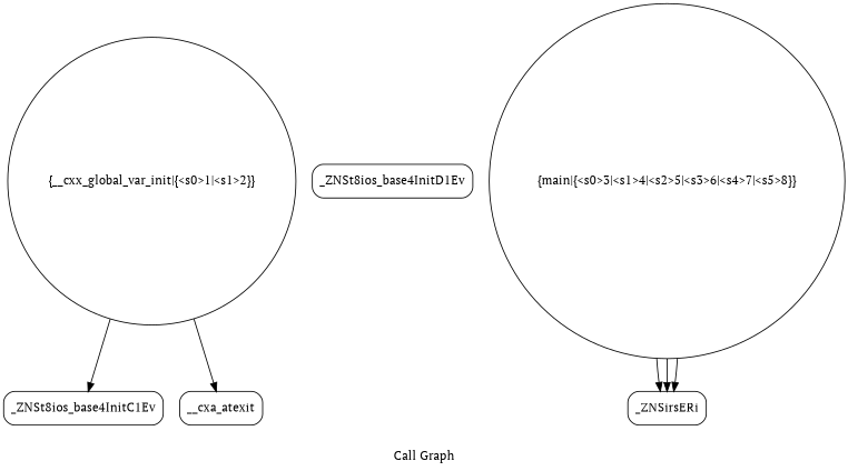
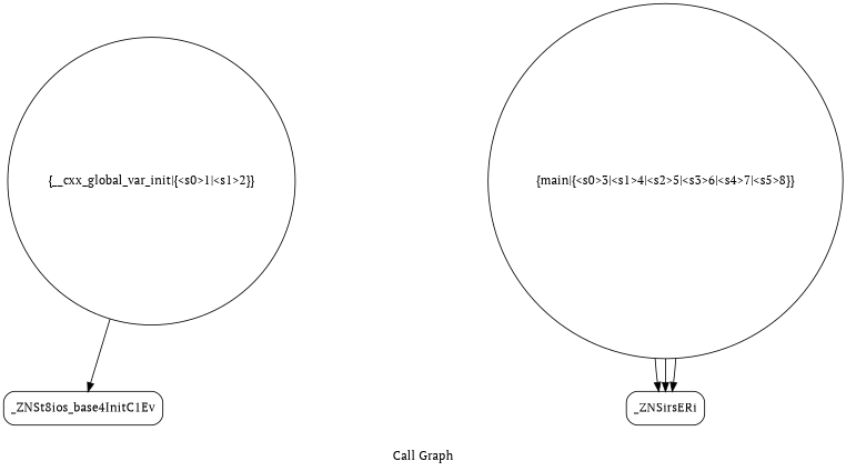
  digraph {
    fontname="PT Serif"
    label="Call Graph"
    node [fontname="PT Serif" shape=Mrecord]
    edge [color=black fontname="PT Serif" tailport=s0]
    n1 [label="{__cxx_global_var_init|{<s0>1|<s1>2}}" shape=circle]
    n2 [label="{_ZNSt8ios_base4InitC1Ev}"]
-   n3 [label="{__cxa_atexit}"]
-   n4 [label="{_ZNSt8ios_base4InitD1Ev}"]
    n5 [label="{main|{<s0>3|<s1>4|<s2>5|<s3>6|<s4>7|<s5>8}}" shape=circle]
    n6 [label="{_ZNSirsERi}"]
    n1 -> n2
-   n1 -> n3 [tailport=s1]
    n5 -> n6
    n5 -> n6 [tailport=s1]
    n5 -> n6 [tailport=s2]
  }
